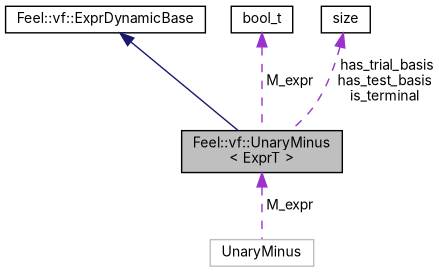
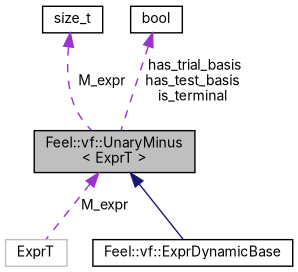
  digraph {
    fontname=Inter
    node [color=black fillcolor=white fontname=Inter fontsize=10 shape=record style=filled]
    edge [color=darkorchid3 dir=back fontname=Inter fontsize=10 labelfontname=Helvetica labelfontsize=10 style=dashed]
    n1 [fillcolor=grey75 fontcolor=black height=0.2 label="Feel::vf::UnaryMinus\l\< ExprT \>" width=0.4]
-   n2 [color=grey75 height=0.2 label=UnaryMinus width=0.4]
+   n2 [color=grey75 height=0.2 label=ExprT width=0.4]
    n3 [height=0.2 label="Feel::vf::ExprDynamicBase" width=0.4]
-   n4 [height=0.2 label=bool_t width=0.4]
-   n5 [height=0.2 label=size width=0.4]
+   n4 [height=0.2 label=size_t width=0.4]
+   n5 [height=0.2 label=bool width=0.4]
    n1 -> n2 [label=" M_expr"]
-   n3 -> n1 [color=midnightblue style=solid]
+   n1 -> n3 [color=midnightblue style=solid]
    n4 -> n1 [label=" M_expr"]
    n5 -> n1 [label=" has_trial_basis\nhas_test_basis\nis_terminal"]
  }
